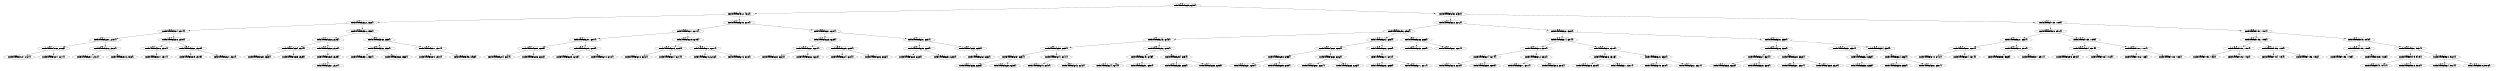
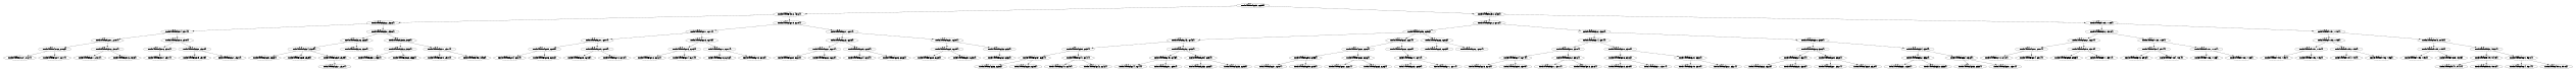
  digraph {
    n1 [label="Node{data=[6235, 6235]}"]
    n2 [label="Node{data=[4312, 4312]}"]
    n3 [label="Node{data=[6430, 6430]}"]
    n4 [label="Node{data=[2322, 2322]}"]
    n5 [label="Node{data=[6219, 6219]}"]
    n6 [label="Node{data=[6272, 6272]}"]
    n7 [label="Node{data=[7189, 7189]}"]
    n8 [label="Node{data=[2314, 2314]}"]
    n9 [label="Node{data=[2330, 2330]}"]
    n10 [label="Node{data=[6211, 6211]}"]
    n11 [label="Node{data=[6227, 6227]}"]
    n12 [label="Node{data=[2281, 2281]}"]
    n13 [label="Node{data=[2318, 2318]}"]
    n14 [label="Node{data=[2326, 2326]}"]
    n15 [label="Node{data=[2369, 2369]}"]
    n16 [label="Node{data=[2166, 2166]}"]
    n17 [label="Node{data=[2312, 2312]}"]
    n18 [label="Node{data=[2316, 2316]}"]
    n19 [label="Node{data=[2320, 2320]}"]
    n20 [label="Node{data=[2127, 2127]}"]
    n21 [label="Node{data=[2277, 2277]}"]
    n22 [label="Node{data=[2311, 2311]}"]
    n23 [label="Node{data=[2313, 2313]}"]
    n24 [label="Node{data=[2317, 2317]}"]
    n25 [label="Node{data=[2319, 2319]}"]
    n26 [label="Node{data=[2321, 2321]}"]
    n27 [label="Node{data=[2324, 2324]}"]
    n28 [label="Node{data=[2328, 2328]}"]
    n29 [label="Node{data=[2332, 2332]}"]
    n30 [label="Node{data=[2371, 2371]}"]
    n31 [label="Node{data=[2323, 2323]}"]
    n32 [label="Node{data=[2325, 2325]}"]
    n33 [label="Node{data=[2329, 2329]}"]
    n34 [label="Node{data=[2327, 2327]}"]
    n35 [label="Node{data=[2331, 2331]}"]
    n36 [label="Node{data=[2368, 2368]}"]
    n37 [label="Node{data=[2370, 2370]}"]
    n38 [label="Node{data=[3458, 3458]}"]
    n39 [label="Node{data=[6207, 6207]}"]
    n40 [label="Node{data=[6215, 6215]}"]
    n41 [label="Node{data=[6223, 6223]}"]
    n42 [label="Node{data=[6231, 6231]}"]
    n43 [label="Node{data=[6205, 6205]}"]
    n44 [label="Node{data=[6209, 6209]}"]
    n45 [label="Node{data=[6213, 6213]}"]
    n46 [label="Node{data=[6217, 6217]}"]
    n47 [label="Node{data=[6204, 6204]}"]
    n48 [label="Node{data=[6206, 6206]}"]
    n49 [label="Node{data=[6208, 6208]}"]
    n50 [label="Node{data=[6210, 6210]}"]
    n51 [label="Node{data=[6212, 6212]}"]
    n52 [label="Node{data=[6214, 6214]}"]
    n53 [label="Node{data=[6216, 6216]}"]
    n54 [label="Node{data=[6218, 6218]}"]
    n55 [label="Node{data=[6221, 6221]}"]
    n56 [label="Node{data=[6225, 6225]}"]
    n57 [label="Node{data=[6229, 6229]}"]
    n58 [label="Node{data=[6233, 6233]}"]
    n59 [label="Node{data=[6220, 6220]}"]
    n60 [label="Node{data=[6222, 6222]}"]
    n61 [label="Node{data=[6224, 6224]}"]
    n62 [label="Node{data=[6226, 6226]}"]
    n63 [label="Node{data=[6228, 6228]}"]
    n64 [label="Node{data=[6230, 6230]}"]
    n65 [label="Node{data=[6232, 6232]}"]
    n66 [label="Node{data=[6256, 6256]}"]
    n67 [label="Node{data=[6322, 6322]}"]
    n68 [label="Node{data=[6972, 6972]}"]
    n69 [label="Node{data=[7197, 7197]}"]
    n70 [label="Node{data=[6243, 6243]}"]
    n71 [label="Node{data=[6264, 6264]}"]
    n72 [label="Node{data=[6266, 6266]}"]
    n73 [label="Node{data=[6314, 6314]}"]
    n74 [label="Node{data=[6330, 6330]}"]
    n75 [label="Node{data=[6239, 6239]}"]
    n76 [label="Node{data=[6252, 6252]}"]
    n77 [label="Node{data=[6260, 6260]}"]
    n78 [label="Node{data=[6268, 6268]}"]
    n79 [label="Node{data=[6237, 6237]}"]
    n80 [label="Node{data=[6241, 6241]}"]
    n81 [label="Node{data=[6245, 6245]}"]
    n82 [label="Node{data=[6254, 6254]}"]
    n83 [label="Node{data=[6236, 6236]}"]
    n84 [label="Node{data=[6238, 6238]}"]
    n85 [label="Node{data=[6240, 6240]}"]
    n86 [label="Node{data=[6242, 6242]}"]
    n87 [label="Node{data=[6244, 6244]}"]
    n88 [label="Node{data=[6251, 6251]}"]
    n89 [label="Node{data=[6253, 6253]}"]
    n90 [label="Node{data=[6255, 6255]}"]
    n91 [label="Node{data=[6258, 6258]}"]
    n92 [label="Node{data=[6262, 6262]}"]
    n93 [label="Node{data=[6270, 6270]}"]
    n94 [label="Node{data=[6257, 6257]}"]
    n95 [label="Node{data=[6259, 6259]}"]
    n96 [label="Node{data=[6261, 6261]}"]
    n97 [label="Node{data=[6263, 6263]}"]
    n98 [label="Node{data=[6265, 6265]}"]
    n99 [label="Node{data=[6267, 6267]}"]
    n100 [label="Node{data=[6269, 6269]}"]
    n101 [label="Node{data=[6271, 6271]}"]
    n102 [label="Node{data=[6310, 6310]}"]
    n103 [label="Node{data=[6318, 6318]}"]
    n104 [label="Node{data=[6326, 6326]}"]
    n105 [label="Node{data=[6334, 6334]}"]
    n106 [label="Node{data=[6274, 6274]}"]
    n107 [label="Node{data=[6312, 6312]}"]
    n108 [label="Node{data=[6316, 6316]}"]
    n109 [label="Node{data=[6320, 6320]}"]
    n110 [label="Node{data=[6273, 6273]}"]
    n111 [label="Node{data=[6309, 6309]}"]
    n112 [label="Node{data=[6311, 6311]}"]
    n113 [label="Node{data=[6313, 6313]}"]
    n114 [label="Node{data=[6315, 6315]}"]
    n115 [label="Node{data=[6317, 6317]}"]
    n116 [label="Node{data=[6319, 6319]}"]
    n117 [label="Node{data=[6321, 6321]}"]
    n118 [label="Node{data=[6324, 6324]}"]
    n119 [label="Node{data=[6328, 6328]}"]
    n120 [label="Node{data=[6332, 6332]}"]
    n121 [label="Node{data=[6364, 6364]}"]
    n122 [label="Node{data=[6323, 6323]}"]
    n123 [label="Node{data=[6325, 6325]}"]
    n124 [label="Node{data=[6327, 6327]}"]
    n125 [label="Node{data=[6329, 6329]}"]
    n126 [label="Node{data=[6331, 6331]}"]
    n127 [label="Node{data=[6333, 6333]}"]
    n128 [label="Node{data=[6335, 6335]}"]
    n129 [label="Node{data=[6381, 6381]}"]
    n130 [label="Node{data=[6827, 6827]}"]
    n131 [label="Node{data=[7139, 7139]}"]
    n132 [label="Node{data=[7193, 7193]}"]
    n133 [label="Node{data=[8848, 8848]}"]
    n134 [label="Node{data=[6807, 6807]}"]
    n135 [label="Node{data=[6970, 6970]}"]
    n136 [label="Node{data=[6974, 6974]}"]
    n137 [label="Node{data=[7187, 7187]}"]
    n138 [label="Node{data=[6710, 6710]}"]
    n139 [label="Node{data=[6814, 6814]}"]
    n140 [label="Node{data=[6969, 6969]}"]
    n141 [label="Node{data=[6971, 6971]}"]
    n142 [label="Node{data=[6973, 6973]}"]
    n143 [label="Node{data=[7084, 7084]}"]
    n144 [label="Node{data=[7186, 7186]}"]
    n145 [label="Node{data=[7188, 7188]}"]
    n146 [label="Node{data=[7191, 7191]}"]
    n147 [label="Node{data=[7195, 7195]}"]
    n148 [label="Node{data=[7199, 7199]}"]
    n149 [label="Node{data=[9537, 9537]}"]
    n150 [label="Node{data=[7190, 7190]}"]
    n151 [label="Node{data=[7192, 7192]}"]
    n152 [label="Node{data=[7194, 7194]}"]
    n153 [label="Node{data=[7196, 7196]}"]
    n154 [label="Node{data=[7198, 7198]}"]
    n155 [label="Node{data=[7305, 7305]}"]
    n156 [label="Node{data=[9479, 9479]}"]
    n157 [label="Node{data=[9670, 9670]}"]
    n158 [label="Node{data=[9447, 9447]}"]
    n159 [label="Node{data=[9515, 9515]}"]
    n160 [label="Node{data=[9614, 9614]}"]
    n161 [label="Node{data=[9976, 9976]}"]
    n1 -> n2
    n1 -> n3
    n2 -> n4
    n2 -> n5
    n3 -> n6
    n3 -> n7
    n4 -> n8
    n4 -> n9
    n5 -> n10
    n5 -> n11
    n6 -> n66
    n6 -> n67
    n7 -> n68
    n7 -> n69
    n8 -> n12
    n8 -> n13
    n9 -> n14
    n9 -> n15
    n10 -> n39
    n10 -> n40
    n11 -> n41
    n11 -> n42
    n12 -> n16
    n12 -> n17
    n13 -> n18
    n13 -> n19
    n14 -> n27
    n14 -> n28
    n15 -> n29
    n15 -> n30
    n16 -> n20
    n16 -> n21
    n17 -> n22
    n17 -> n23
    n18 -> n24
    n19 -> n25
    n19 -> n26
    n27 -> n31
    n27 -> n32
-   n28 -> n33
+   n27 -> n33
    n29 -> n35
    n29 -> n36
    n30 -> n37
    n30 -> n38
    n33 -> n34
    n39 -> n43
    n39 -> n44
    n40 -> n45
    n40 -> n46
    n41 -> n55
    n41 -> n56
    n42 -> n57
    n42 -> n58
    n43 -> n47
    n43 -> n48
    n44 -> n49
    n44 -> n50
    n45 -> n51
    n45 -> n52
    n46 -> n53
    n46 -> n54
    n55 -> n59
    n55 -> n60
    n56 -> n61
    n56 -> n62
    n57 -> n63
    n57 -> n64
    n58 -> n65
    n66 -> n70
    n66 -> n71
    n66 -> n72
    n67 -> n73
    n67 -> n74
    n68 -> n130
    n68 -> n131
    n69 -> n132
    n69 -> n133
    n70 -> n75
    n70 -> n76
    n71 -> n77
    n71 -> n78
    n72 -> n98
    n72 -> n99
    n73 -> n102
    n73 -> n103
    n74 -> n104
    n74 -> n105
    n75 -> n79
    n75 -> n80
    n76 -> n81
    n76 -> n82
    n77 -> n91
    n77 -> n92
    n78 -> n93
    n79 -> n83
    n79 -> n84
    n80 -> n85
    n80 -> n86
    n81 -> n87
    n81 -> n88
    n82 -> n89
    n82 -> n90
    n91 -> n94
    n91 -> n95
    n92 -> n96
    n92 -> n97
    n93 -> n100
    n93 -> n101
    n102 -> n106
    n102 -> n107
    n103 -> n108
    n103 -> n109
    n104 -> n118
    n104 -> n119
    n105 -> n120
    n105 -> n121
    n106 -> n110
    n106 -> n111
    n107 -> n112
    n107 -> n113
    n108 -> n114
    n108 -> n115
    n109 -> n116
    n109 -> n117
    n118 -> n122
    n118 -> n123
    n119 -> n124
    n119 -> n125
-   n126 -> n120
+   n120 -> n126
    n120 -> n127
    n121 -> n128
    n121 -> n129
    n130 -> n134
    n130 -> n135
    n131 -> n136
    n131 -> n137
    n132 -> n146
    n132 -> n147
    n133 -> n148
    n133 -> n149
    n134 -> n138
    n134 -> n139
    n135 -> n140
    n135 -> n141
    n136 -> n142
    n136 -> n143
    n137 -> n144
    n137 -> n145
    n146 -> n150
    n146 -> n151
    n147 -> n152
    n147 -> n153
    n148 -> n154
    n148 -> n155
    n149 -> n156
    n149 -> n157
    n156 -> n158
    n156 -> n159
    n157 -> n160
    n157 -> n161
  }
